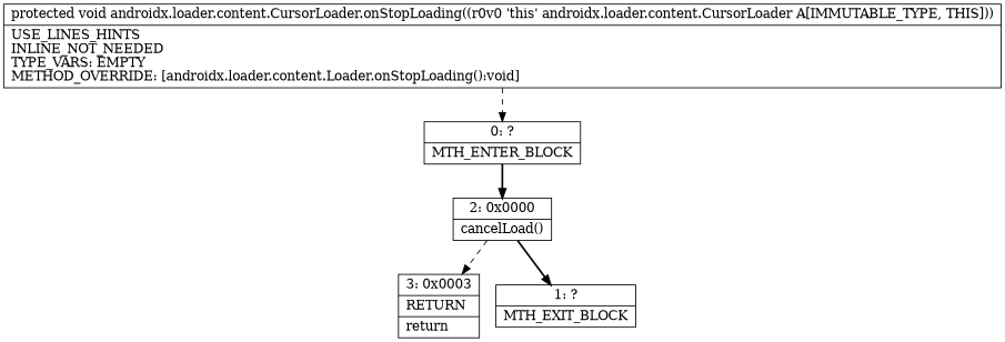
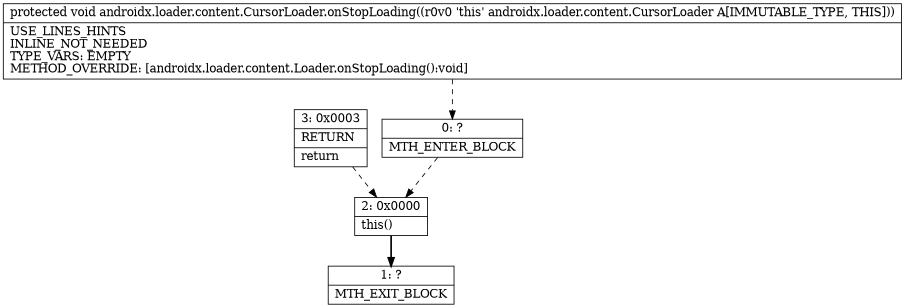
  digraph {
    node [shape=record]
    edge [style=bold]
    n1 [label="{0\:\ ?|MTH_ENTER_BLOCK\l}"]
-   n2 [label="{2\:\ 0x0000|cancelLoad()\l}"]
+   n2 [label="{2\:\ 0x0000|this()\l}"]
    n3 [label="{3\:\ 0x0003|RETURN\l|return\l}"]
    n4 [label="{1\:\ ?|MTH_EXIT_BLOCK\l}"]
    n5 [label="{protected void androidx.loader.content.CursorLoader.onStopLoading((r0v0 'this' androidx.loader.content.CursorLoader A[IMMUTABLE_TYPE, THIS]))  | USE_LINES_HINTS\lINLINE_NOT_NEEDED\lTYPE_VARS: EMPTY\lMETHOD_OVERRIDE: [androidx.loader.content.Loader.onStopLoading():void]\l}"]
-   n1 -> n2
-   n2 -> n3 [style=dashed]
+   n1 -> n2 [style=dashed]
+   n3 -> n2 [style=dashed]
    n2 -> n4
    n5 -> n1 [style=dashed]
  }
